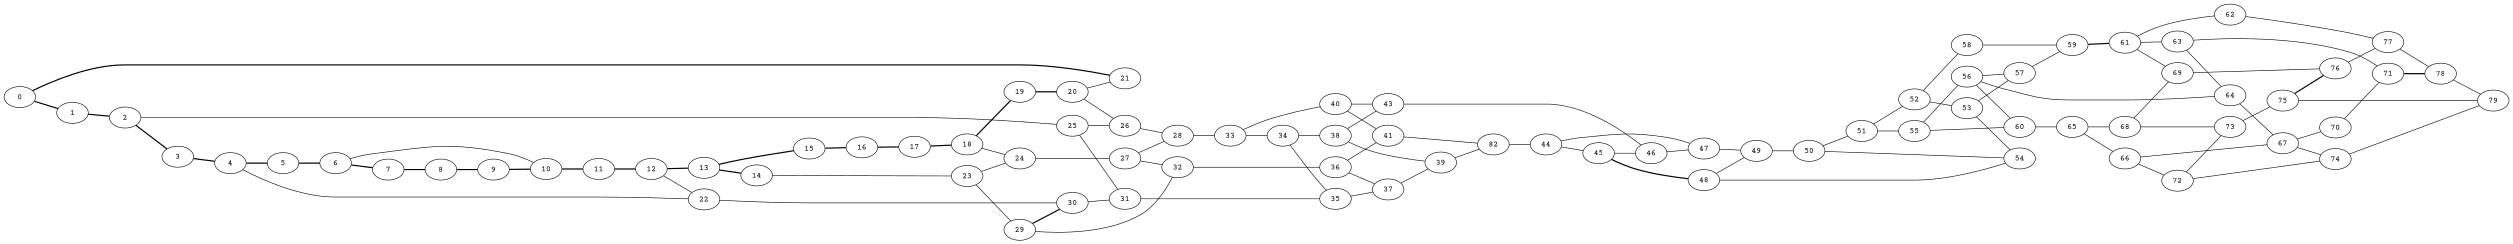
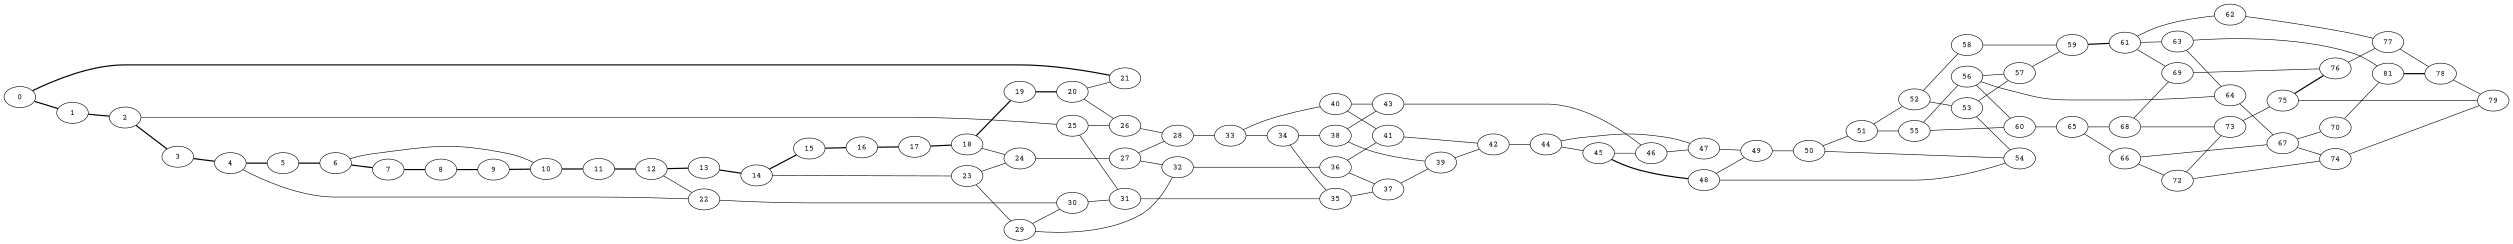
  graph {
    fontname="Courier Prime"
    rankdir=LR
    node [fontname="Courier Prime"]
    edge [fontname="Courier Prime"]
    0
    1
    21
    2
    3
    25
    4
    26
    31
    5
    22
    28
    35
    6
    30
    7
    10
    8
    11
    9
    12
    13
    14
    15
    23
    16
    24
    29
    17
    27
    32
    18
    19
    20
    33
    36
    37
    34
    40
    41
    38
    43
    39
-   42 [label=82]
+   42
    46
    44
    47
    45
    48
    49
    54
    50
    51
    52
    55
    53
    58
    56
    60
    57
    59
    64
    65
    61
    67
    66
    68
    70
    74
    62
    69
    63
    77
    76
    72
    73
-   71
+   71 [label=81]
    78
    79
    75
    0 -- 1 [style=bold]
    0 -- 21 [style=bold]
    1 -- 2 [style=bold]
    2 -- 3 [style=bold]
    2 -- 25
    3 -- 4 [style=bold]
    25 -- 26
    25 -- 31
    4 -- 5 [style=bold]
    4 -- 22
    26 -- 28
    31 -- 35
    5 -- 6 [style=bold]
    22 -- 30
    28 -- 33
    35 -- 37
    6 -- 7 [style=bold]
    6 -- 10
    30 -- 31
    7 -- 8 [style=bold]
    10 -- 11 [style=bold]
    8 -- 9 [style=bold]
    11 -- 12 [style=bold]
    9 -- 10 [style=bold]
    12 -- 22
    12 -- 13 [style=bold]
    13 -- 14 [style=bold]
-   13 -- 15 [style=bold]
+   14 -- 15 [style=bold]
    14 -- 23
    15 -- 16 [style=bold]
    23 -- 24
    23 -- 29
    16 -- 17 [style=bold]
    24 -- 27
-   29 -- 30 [style=bold]
+   29 -- 30
    29 -- 32
    17 -- 18 [style=bold]
    27 -- 28
    27 -- 32
    32 -- 36
    18 -- 24
    18 -- 19 [style=bold]
    19 -- 20 [style=bold]
    20 -- 21 [style=solid]
    20 -- 26
    33 -- 34
    33 -- 40
    36 -- 37
    36 -- 41
    37 -- 39
    34 -- 35
    34 -- 38
    40 -- 41
    40 -- 43
    41 -- 42
    38 -- 43
    38 -- 39
    43 -- 46
    39 -- 42
    42 -- 44
    46 -- 47
    44 -- 47
    44 -- 45
    47 -- 49
    45 -- 46
    45 -- 48 [style=bold]
    48 -- 49
    48 -- 54
    49 -- 50
    50 -- 54
    50 -- 51
    51 -- 52
    51 -- 55
    52 -- 53
    52 -- 58
    55 -- 56
    55 -- 60
    53 -- 54
    53 -- 57
    58 -- 59
    56 -- 60
    56 -- 57
    56 -- 64
    60 -- 65
    57 -- 59
    59 -- 61 [style=bold]
    64 -- 67
    65 -- 66
    65 -- 68
    61 -- 62
    61 -- 69
    61 -- 63
    67 -- 70
    67 -- 74
    66 -- 67
    66 -- 72
    68 -- 69
    68 -- 73
    70 -- 71
    74 -- 79
    62 -- 77
    69 -- 76
    63 -- 64
    63 -- 71
    77 -- 78
    76 -- 77
    72 -- 74
    72 -- 73
    73 -- 75
    71 -- 78 [style=bold]
    78 -- 79
    75 -- 76 [style=bold]
    75 -- 79
  }
